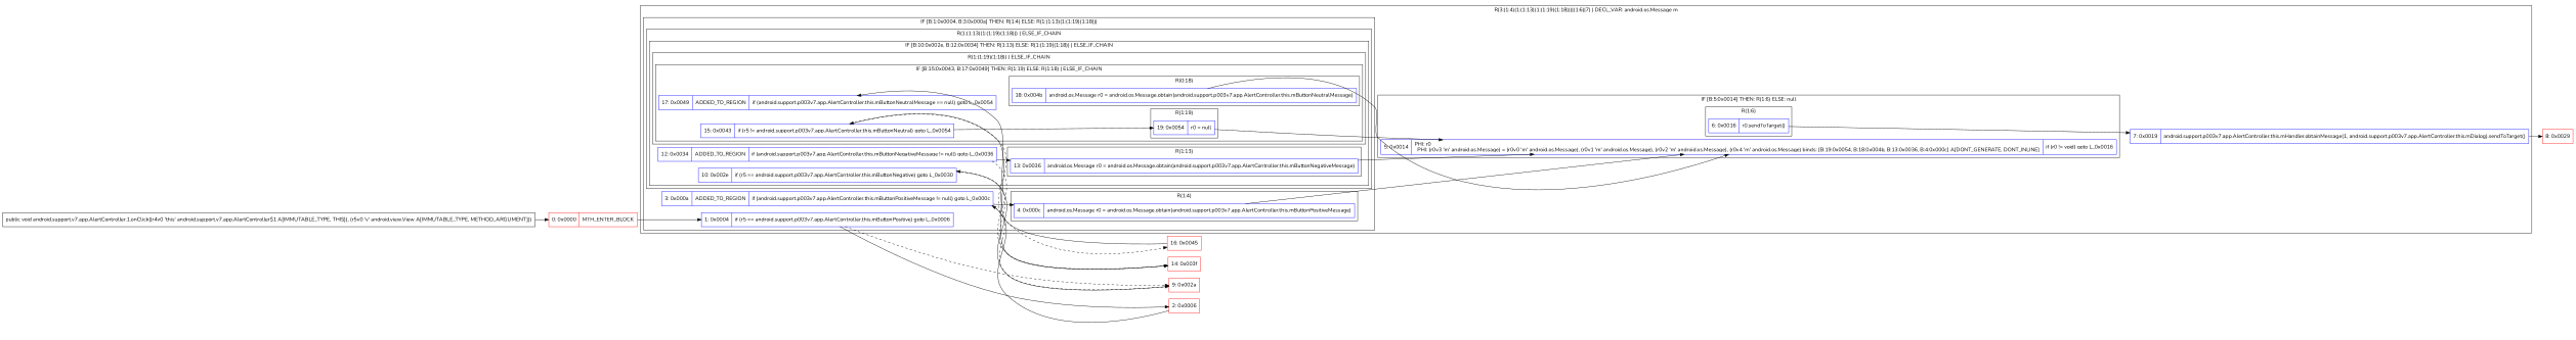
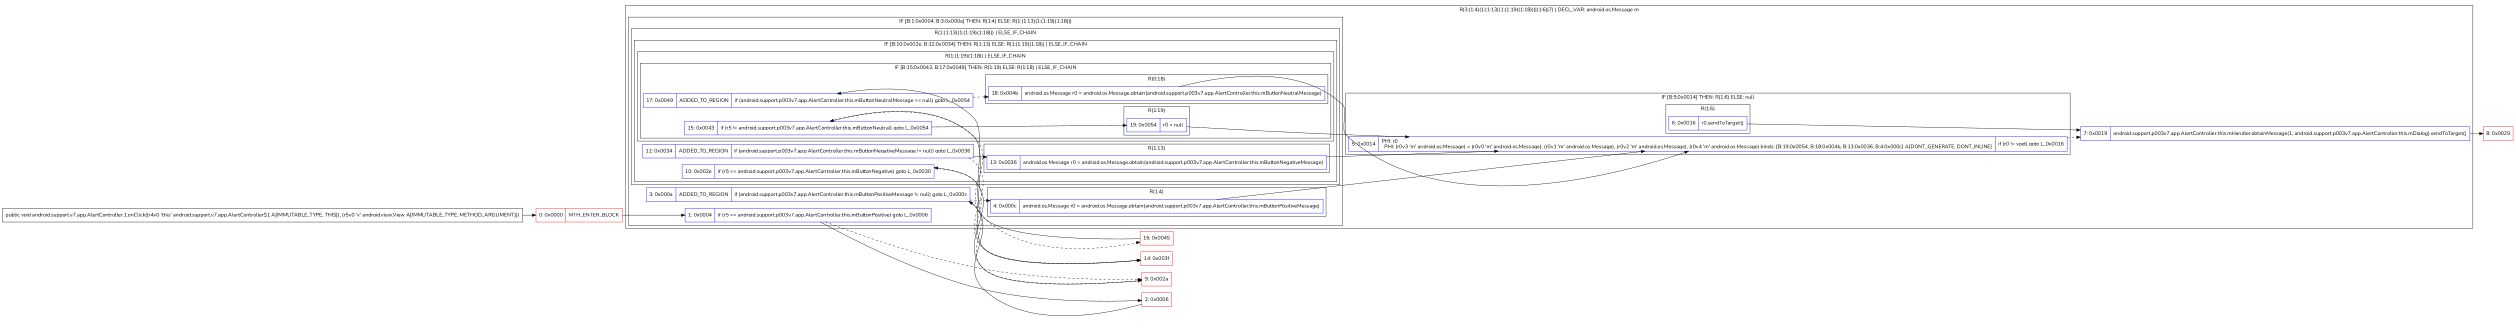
  digraph {
    fontname=Nunito
    rankdir=LR
    node [color=blue fontname=Nunito shape=record]
    edge [fontname=Nunito]
    n1 [label="{4\:\ 0x000c|android.os.Message r0 = android.os.Message.obtain(android.support.p003v7.app.AlertController.this.mButtonPositiveMessage)\l}"]
    n2 [label="{13\:\ 0x0036|android.os.Message r0 = android.os.Message.obtain(android.support.p003v7.app.AlertController.this.mButtonNegativeMessage)\l}"]
    n3 [label="{19\:\ 0x0054|r0 = null\l}"]
    n4 [label="{18\:\ 0x004b|android.os.Message r0 = android.os.Message.obtain(android.support.p003v7.app.AlertController.this.mButtonNeutralMessage)\l}"]
    n5 [label="{15\:\ 0x0043|if (r5 != android.support.p003v7.app.AlertController.this.mButtonNeutral) goto L_0x0054\l}"]
    n6 [label="{17\:\ 0x0049|ADDED_TO_REGION\l|if (android.support.p003v7.app.AlertController.this.mButtonNeutralMessage == null) goto L_0x0054\l}"]
    n7 [label="{10\:\ 0x002e|if (r5 == android.support.p003v7.app.AlertController.this.mButtonNegative) goto L_0x0030\l}"]
    n8 [label="{12\:\ 0x0034|ADDED_TO_REGION\l|if (android.support.p003v7.app.AlertController.this.mButtonNegativeMessage != null) goto L_0x0036\l}"]
    n9 [label="{1\:\ 0x0004|if (r5 == android.support.p003v7.app.AlertController.this.mButtonPositive) goto L_0x0006\l}"]
    n10 [label="{3\:\ 0x000a|ADDED_TO_REGION\l|if (android.support.p003v7.app.AlertController.this.mButtonPositiveMessage != null) goto L_0x000c\l}"]
    n11 [label="{6\:\ 0x0016|r0.sendToTarget()\l}"]
    n12 [label="{5\:\ 0x0014|PHI: r0 \l  PHI: (r0v3 'm' android.os.Message) = (r0v0 'm' android.os.Message), (r0v1 'm' android.os.Message), (r0v2 'm' android.os.Message), (r0v4 'm' android.os.Message) binds: [B:19:0x0054, B:18:0x004b, B:13:0x0036, B:4:0x000c] A[DONT_GENERATE, DONT_INLINE]\l|if (r0 != void) goto L_0x0016\l}"]
    n13 [label="{7\:\ 0x0019|android.support.p003v7.app.AlertController.this.mHandler.obtainMessage(1, android.support.p003v7.app.AlertController.this.mDialog).sendToTarget()\l}"]
    n14 [color=red label="{16\:\ 0x0045}"]
    n15 [color=red label="{14\:\ 0x003f}"]
    n16 [color=red label="{2\:\ 0x0006}"]
    n17 [color=red label="{9\:\ 0x002a}"]
    n18 [color=red label="{8\:\ 0x0029}"]
    n19 [color=red label="{0\:\ 0x0000|MTH_ENTER_BLOCK\l}"]
    n20 [label="{public void android.support.v7.app.AlertController.1.onClick((r4v0 'this' android.support.v7.app.AlertController$1 A[IMMUTABLE_TYPE, THIS]), (r5v0 'v' android.view.View A[IMMUTABLE_TYPE, METHOD_ARGUMENT])) }" color=""]
    subgraph cluster_1 {
      label="R(3:(1:4)(1:(1:13)(1:(1:19)(1:18)))|(1:6)|7) | DECL_VAR: android.os.Message m\l"
      n13
      subgraph cluster_2 {
        label="IF [B:1:0x0004, B:3:0x000a] THEN: R(1:4) ELSE: R(1:(1:13)(1:(1:19)(1:18)))"
        n9
        n10
        subgraph cluster_3 {
          label="R(1:4)"
          n1
        }
        subgraph cluster_4 {
          label="R(1:(1:13)(1:(1:19)(1:18))) | ELSE_IF_CHAIN\l"
          subgraph cluster_5 {
            label="IF [B:10:0x002e, B:12:0x0034] THEN: R(1:13) ELSE: R(1:(1:19)(1:18)) | ELSE_IF_CHAIN\l"
            n7
            n8
            subgraph cluster_6 {
              label="R(1:13)"
              n2
            }
            subgraph cluster_7 {
              label="R(1:(1:19)(1:18)) | ELSE_IF_CHAIN\l"
              subgraph cluster_8 {
                label="IF [B:15:0x0043, B:17:0x0049] THEN: R(1:19) ELSE: R(1:18) | ELSE_IF_CHAIN\l"
                n5
                n6
                subgraph cluster_9 {
                  label="R(1:19)"
                  n3
                }
                subgraph cluster_10 {
                  label="R(0:18)"
                  n4
                }
              }
            }
          }
        }
      }
      subgraph cluster_11 {
        label="IF [B:5:0x0014] THEN: R(1:6) ELSE: null"
        n12
        subgraph cluster_12 {
          label="R(1:6)"
          n11
        }
      }
    }
    n1 -> n12
    n2 -> n12
    n3 -> n12
    n4 -> n12
    n5 -> n3
    n5 -> n14 [style=dashed]
+   n6 -> n4 [style=dashed]
    n7 -> n15 [style=dashed]
    n8 -> n2
    n8 -> n15 [style=dashed]
    n9 -> n16
    n9 -> n17 [style=dashed]
-   n10 -> n1
+   n10 -> n1 [style=dashed]
    n10 -> n17 [style=dashed]
    n11 -> n13
+   n12 -> n13 [style=dashed]
    n13 -> n18
    n14 -> n6
    n15 -> n5
    n16 -> n10
    n17 -> n7
    n19 -> n9
    n20 -> n19
  }
